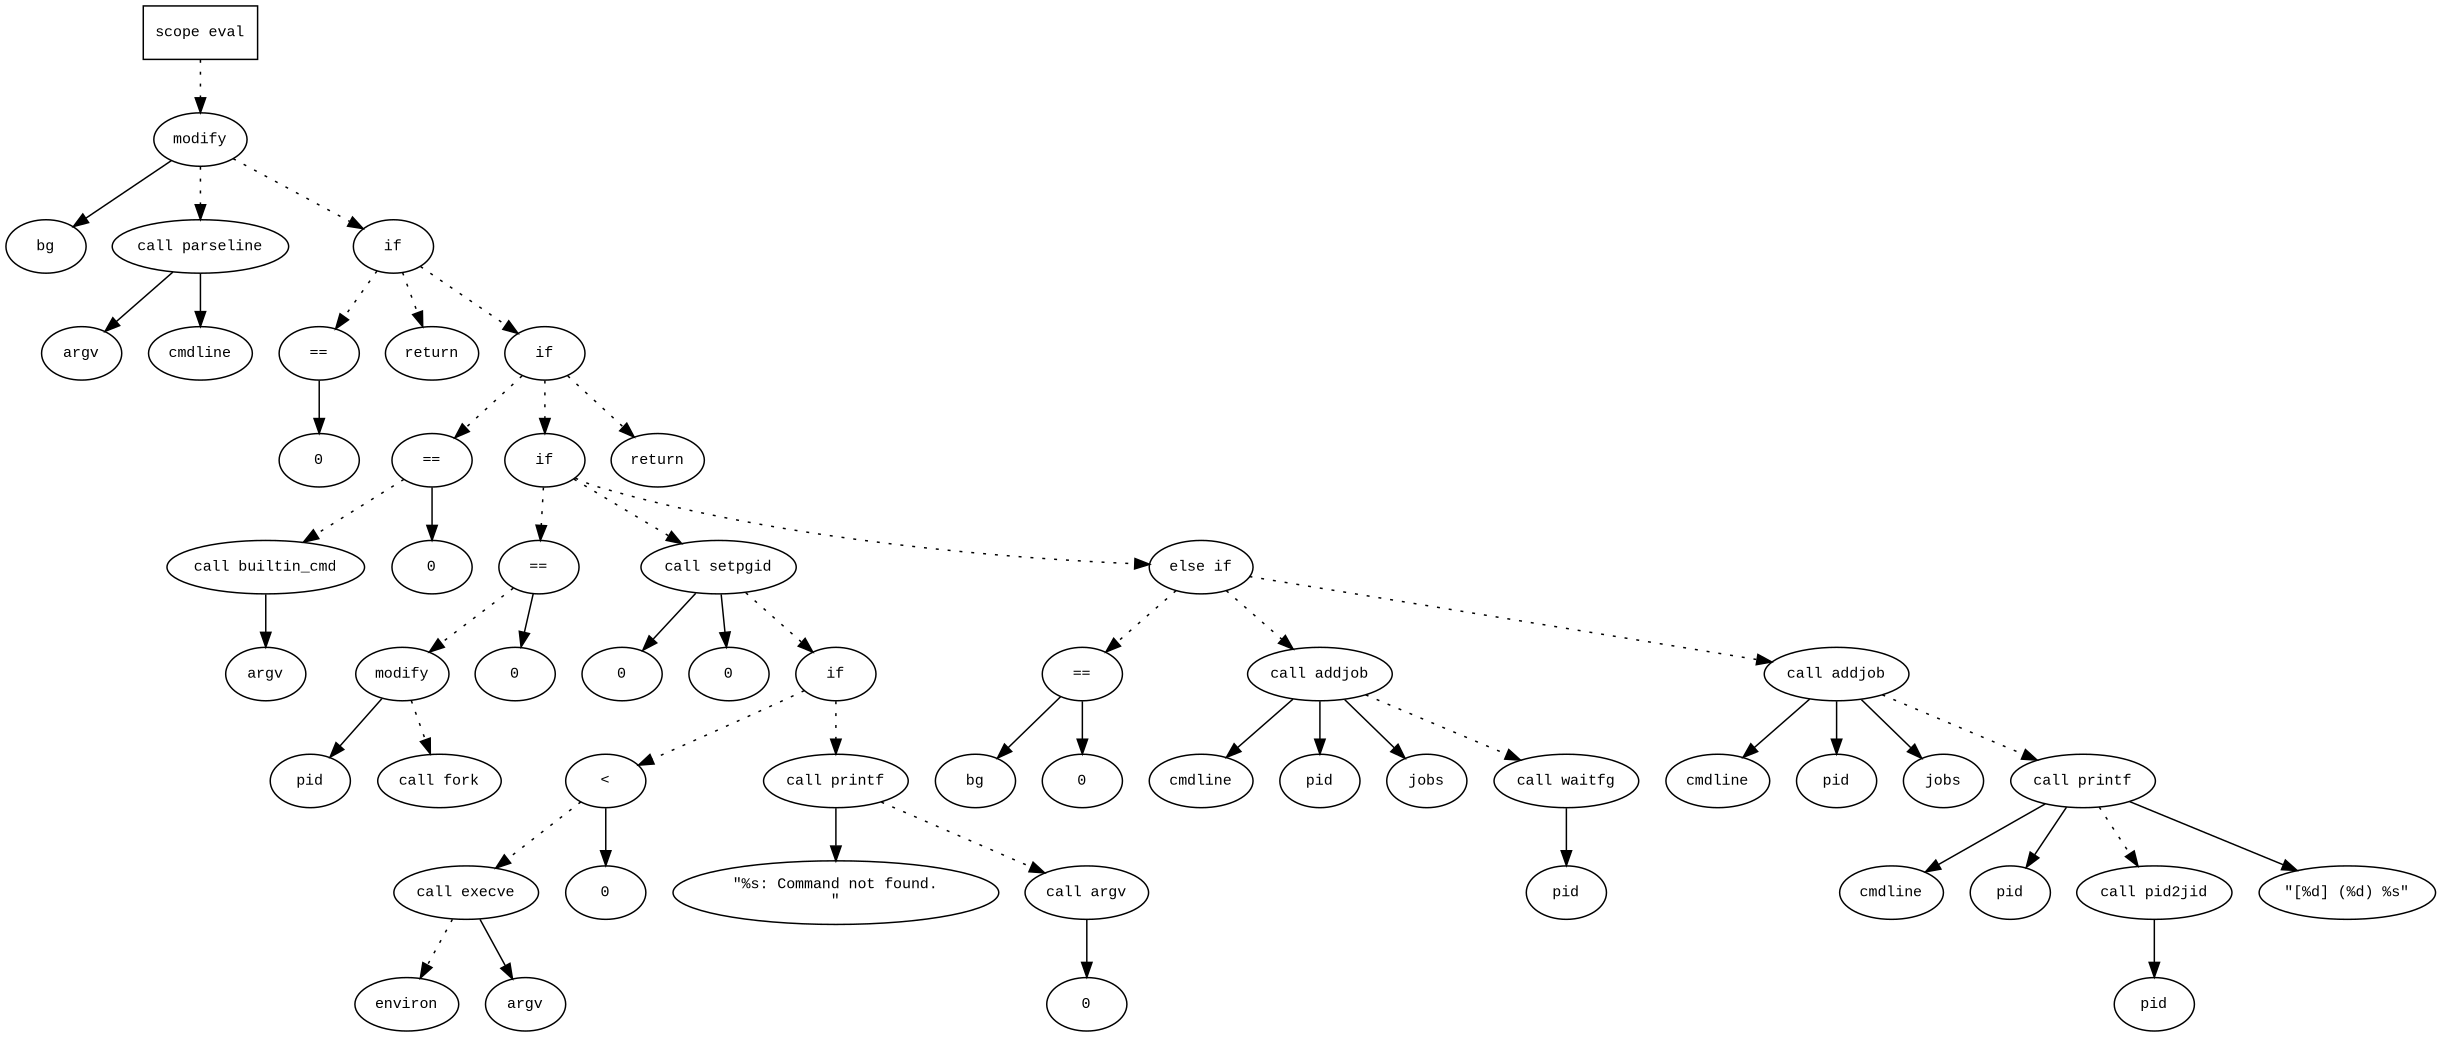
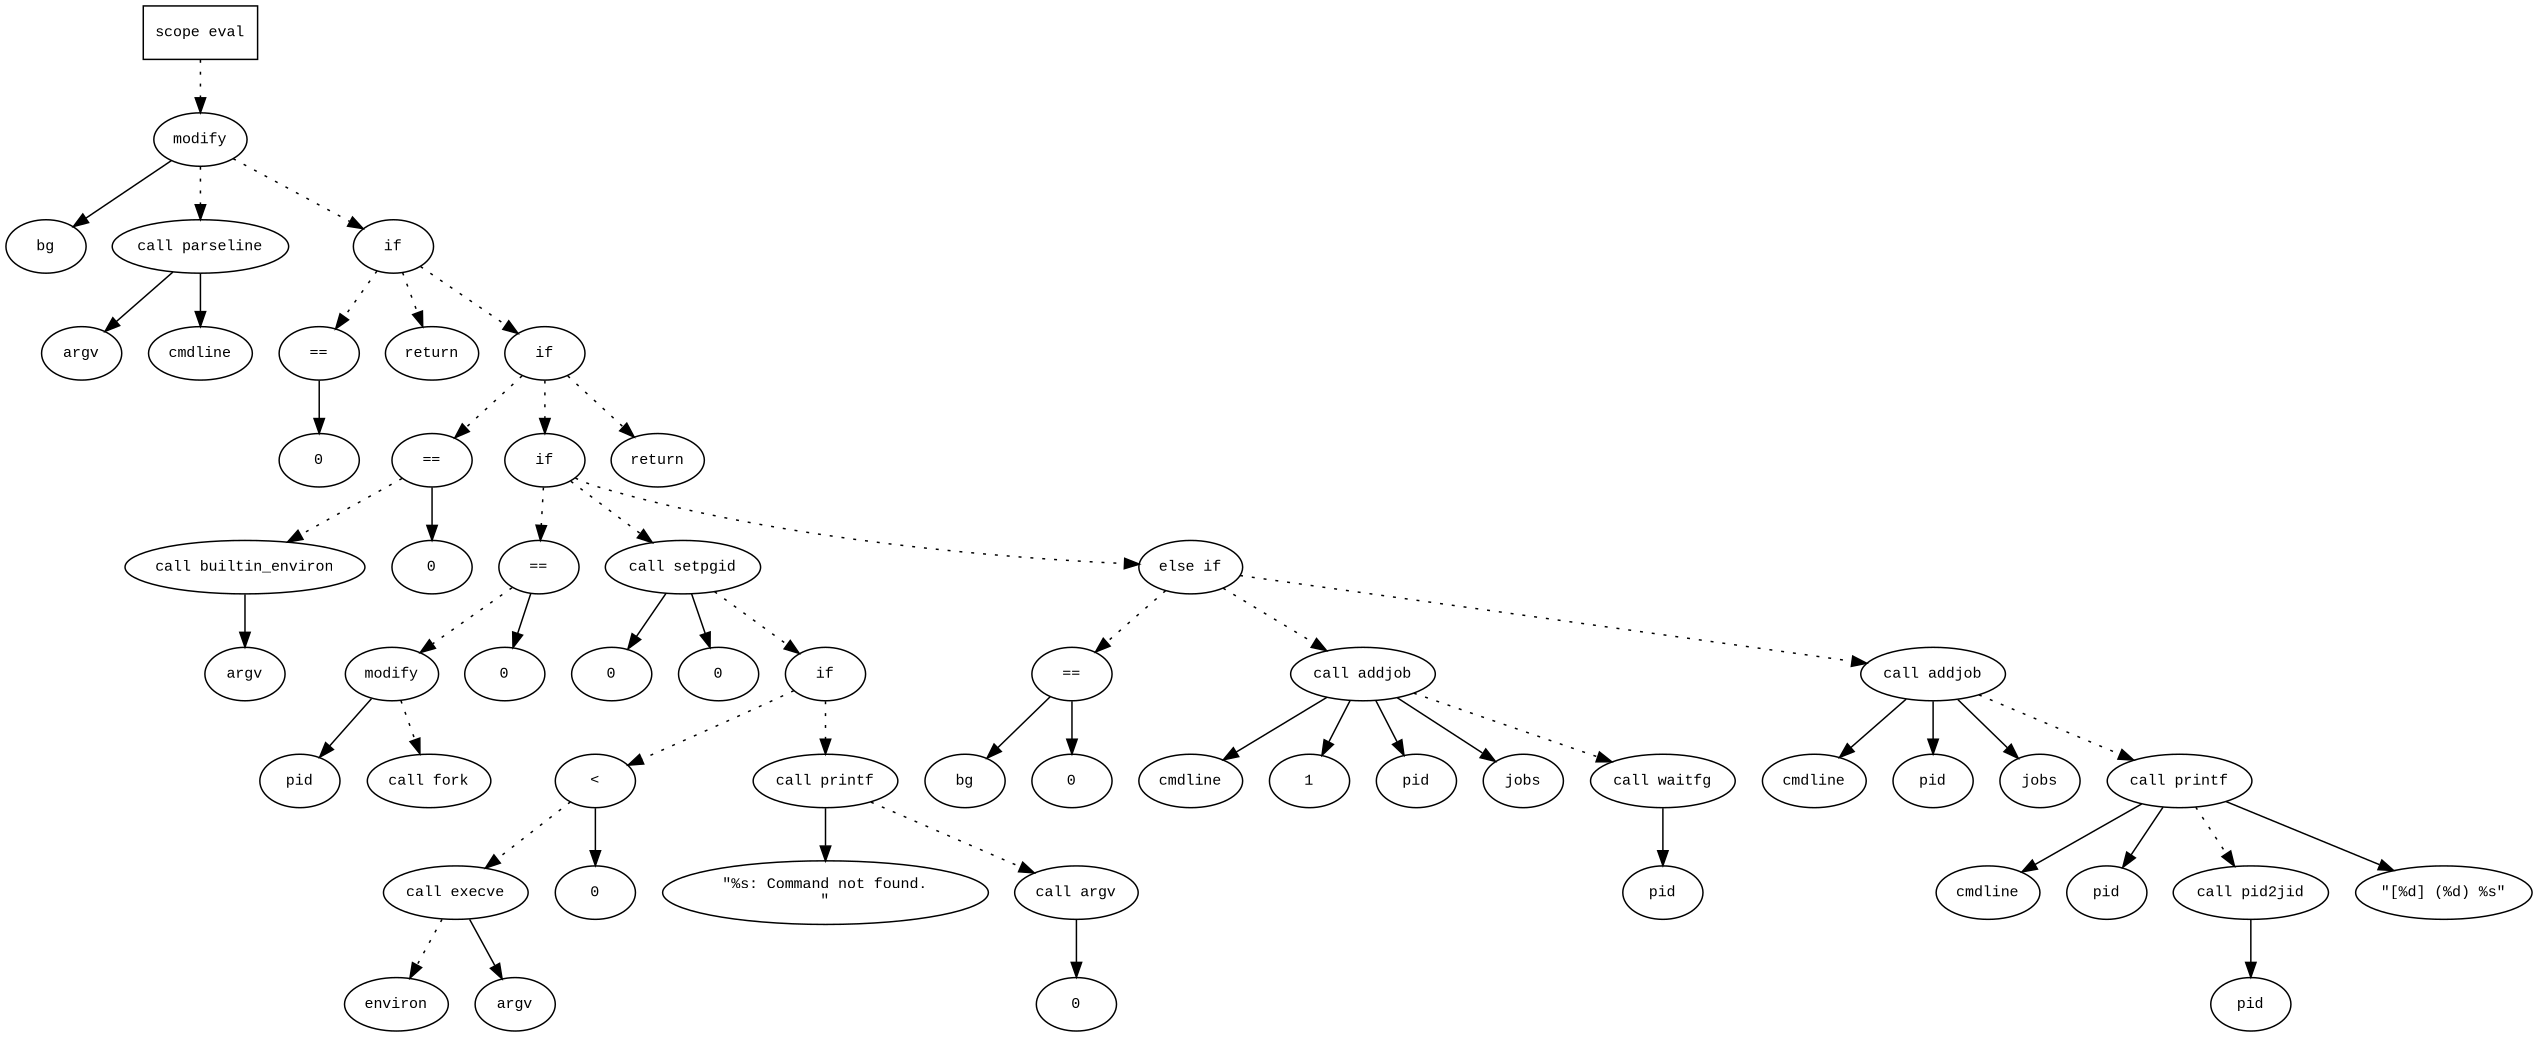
  digraph {
    fontname="Times New Roman"
    fontsize=10
    node [fontname="Courier New" fontsize=10 shape=ellipse]
    edge [fontname="Times New Roman" fontsize=10]
    n1 [label="scope eval" shape=box]
    n2 [label=modify]
    n3 [label=bg]
    n4 [label="call parseline"]
    n5 [label=if]
    n6 [label=argv]
    n7 [label=cmdline]
    n8 [label="=="]
    n9 [label=return]
    n10 [label=if]
    n11 [label=0]
    n12 [label="=="]
    n13 [label=if]
    n14 [label=return]
-   n15 [label="call builtin_cmd"]
+   n15 [label="call builtin_environ"]
    n16 [label=0]
    n17 [label="=="]
    n18 [label="call setpgid"]
    n19 [label="else if"]
    n20 [label=argv]
    n21 [label=modify]
    n22 [label=0]
    n23 [label=0]
    n24 [label=0]
    n25 [label=if]
    n26 [label="=="]
    n27 [label="call addjob"]
    n28 [label="call addjob"]
    n29 [label=pid]
    n30 [label="call fork"]
    n31 [label="<"]
    n32 [label="call printf"]
    n33 [label="call execve"]
    n34 [label=0]
    n35 [label="\"%s: Command not found.\n\""]
    n36 [label="call argv"]
    n37 [label=environ]
    n38 [label=argv]
    n39 [label=0]
    n40 [label=bg]
    n41 [label=0]
    n42 [label=cmdline]
+   n43 [label=1]
    n44 [label=pid]
    n45 [label=jobs]
    n46 [label="call waitfg"]
    n47 [label=cmdline]
    n48 [label=pid]
    n49 [label=jobs]
    n50 [label="call printf"]
    n51 [label=pid]
    n52 [label=cmdline]
    n53 [label=pid]
    n54 [label="call pid2jid"]
    n55 [label="\"[%d] (%d) %s\""]
    n56 [label=pid]
    n1 -> n2 [style=dotted]
    n2 -> n3
    n2 -> n4 [style=dotted]
    n2 -> n5 [style=dotted]
    n4 -> n6
    n4 -> n7
    n5 -> n8 [style=dotted]
    n5 -> n9 [style=dotted]
    n5 -> n10 [style=dotted]
    n8 -> n11
    n10 -> n12 [style=dotted]
    n10 -> n13 [style=dotted]
    n10 -> n14 [style=dotted]
    n12 -> n15 [style=dotted]
    n12 -> n16
    n13 -> n17 [style=dotted]
    n13 -> n18 [style=dotted]
    n13 -> n19 [style=dotted]
    n15 -> n20
    n17 -> n21 [style=dotted]
    n17 -> n22
    n18 -> n23
    n18 -> n24
    n18 -> n25 [style=dotted]
    n19 -> n26 [style=dotted]
    n19 -> n27 [style=dotted]
    n19 -> n28 [style=dotted]
    n21 -> n29
    n21 -> n30 [style=dotted]
    n25 -> n31 [style=dotted]
    n25 -> n32 [style=dotted]
    n26 -> n40
    n26 -> n41
    n27 -> n42
+   n27 -> n43
    n27 -> n44
    n27 -> n45
    n27 -> n46 [style=dotted]
    n28 -> n47
    n28 -> n48
    n28 -> n49
    n28 -> n50 [style=dotted]
    n31 -> n33 [style=dotted]
    n31 -> n34
    n32 -> n35
    n32 -> n36 [style=dotted]
    n33 -> n37 [style=dotted]
    n33 -> n38
    n36 -> n39
    n46 -> n51
    n50 -> n52
    n50 -> n53
    n50 -> n54 [style=dotted]
    n50 -> n55
    n54 -> n56
  }
